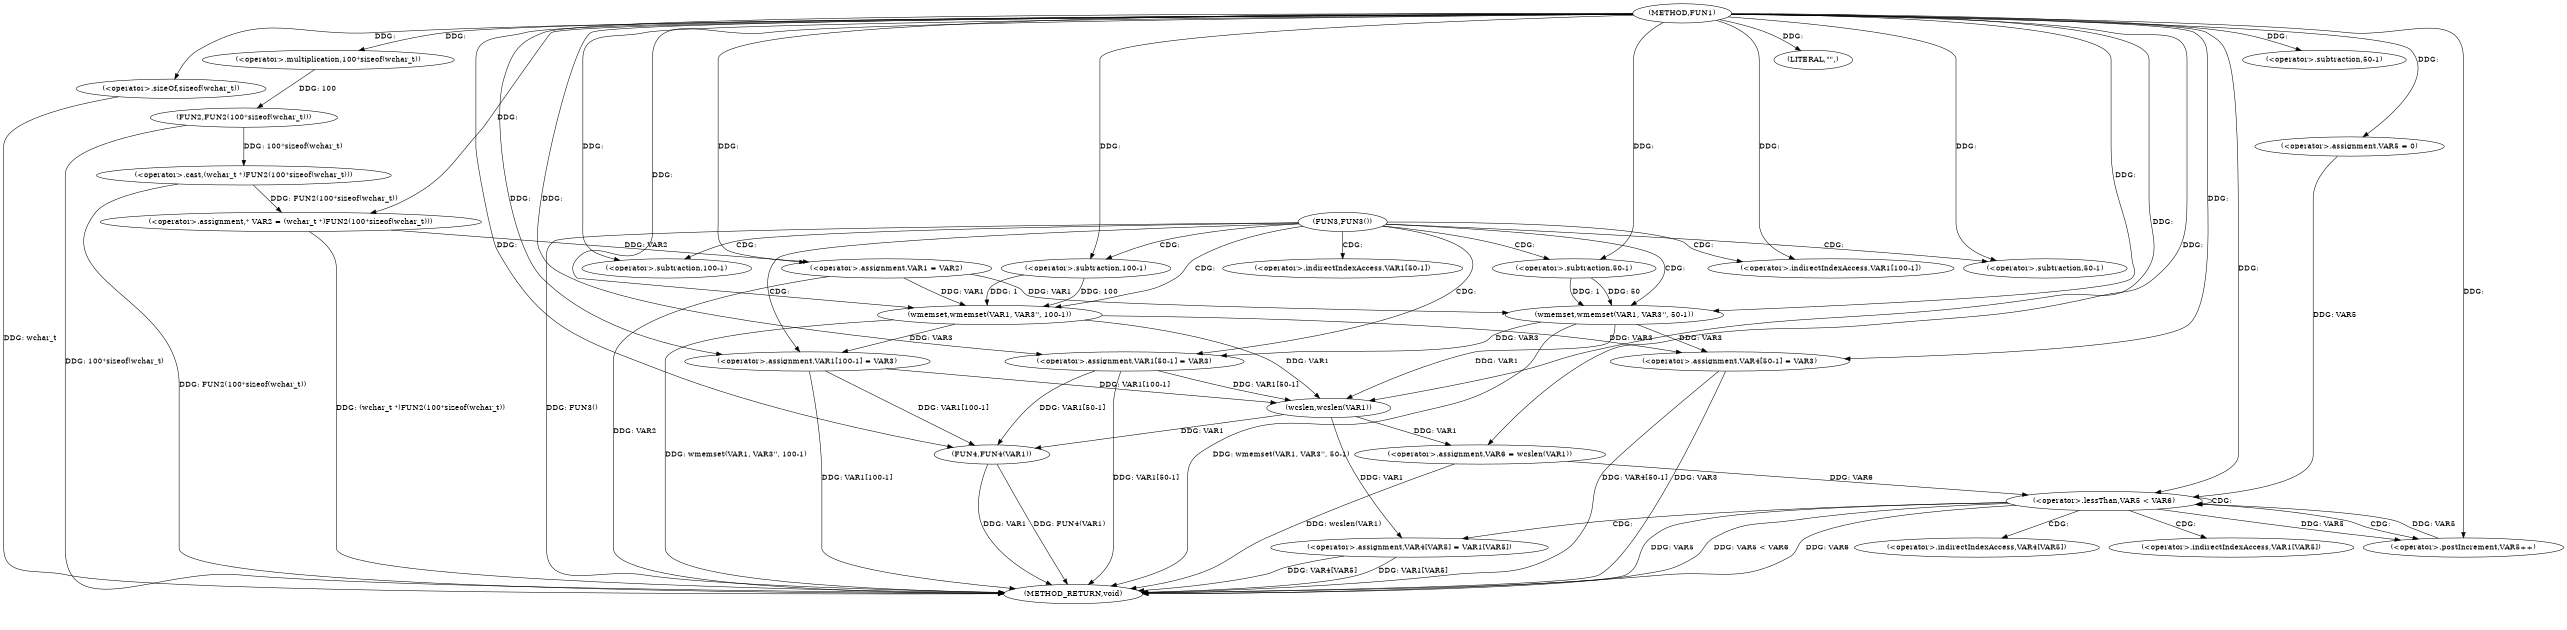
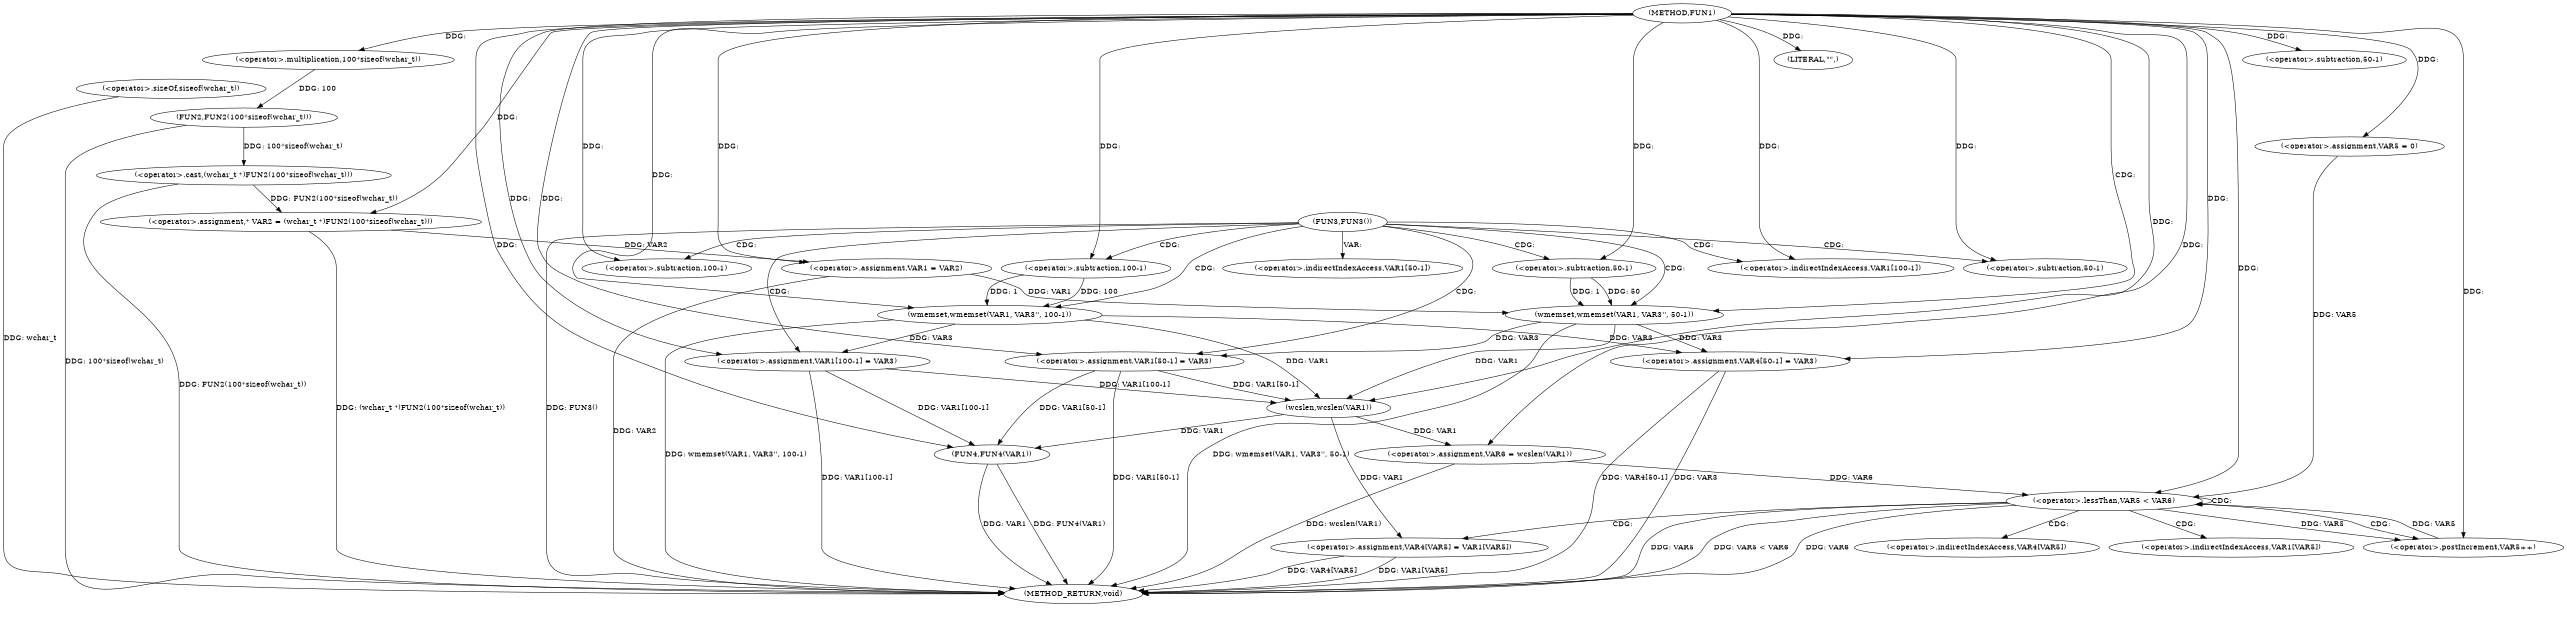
  digraph {
    n1 [label="(METHOD,FUN1)"]
    n2 [label="(<operator>.assignment,* VAR2 = (wchar_t *)FUN2(100*sizeof(wchar_t)))"]
    n3 [label="(<operator>.multiplication,100*sizeof(wchar_t))"]
    n4 [label="(<operator>.sizeOf,sizeof(wchar_t))"]
    n5 [label="(<operator>.assignment,VAR1 = VAR2)"]
    n6 [label="(wmemset,wmemset(VAR1, VAR3'', 100-1))"]
    n7 [label="(<operator>.subtraction,100-1)"]
    n8 [label="(<operator>.assignment,VAR1[100-1] = VAR3)"]
    n9 [label="(<operator>.subtraction,100-1)"]
    n10 [label="(wmemset,wmemset(VAR1, VAR3'', 50-1))"]
    n11 [label="(<operator>.subtraction,50-1)"]
    n12 [label="(<operator>.assignment,VAR1[50-1] = VAR3)"]
    n13 [label="(<operator>.subtraction,50-1)"]
    n14 [label="(LITERAL,\"\",)"]
    n15 [label="(<operator>.assignment,VAR6 = wcslen(VAR1))"]
    n16 [label="(wcslen,wcslen(VAR1))"]
    n17 [label="(<operator>.assignment,VAR5 = 0)"]
    n18 [label="(<operator>.lessThan,VAR5 < VAR6)"]
    n19 [label="(<operator>.postIncrement,VAR5++)"]
    n20 [label="(<operator>.assignment,VAR4[50-1] = VAR3)"]
    n21 [label="(<operator>.subtraction,50-1)"]
    n22 [label="(FUN4,FUN4(VAR1))"]
    n23 [label="(<operator>.indirectIndexAccess,VAR1[100-1])"]
    n24 [label="(METHOD_RETURN,void)"]
    n25 [label="(FUN2,FUN2(100*sizeof(wchar_t)))"]
    n26 [label="(FUN3,FUN3())"]
    n27 [label="(<operator>.indirectIndexAccess,VAR1[50-1])"]
    n28 [label="(<operator>.assignment,VAR4[VAR5] = VAR1[VAR5])"]
    n29 [label="(<operator>.indirectIndexAccess,VAR4[VAR5])"]
    n30 [label="(<operator>.indirectIndexAccess,VAR1[VAR5])"]
    n31 [label="(<operator>.cast,(wchar_t *)FUN2(100*sizeof(wchar_t)))"]
    n1 -> n2 [label="DDG: "]
    n1 -> n3 [label="DDG: "]
-   n1 -> n4 [label="DDG: "]
    n1 -> n5 [label="DDG: "]
    n1 -> n6 [label="DDG: "]
    n1 -> n7 [label="DDG: "]
    n1 -> n8 [label="DDG: "]
    n1 -> n9 [label="DDG: "]
-   n1 -> n10 [label="DDG: "]
+   n1 -> n10 [label="CDG: "]
    n1 -> n11 [label="DDG: "]
    n1 -> n12 [label="DDG: "]
    n1 -> n13 [label="DDG: "]
    n1 -> n14 [label="DDG: "]
    n1 -> n15 [label="DDG: "]
    n1 -> n16 [label="DDG: "]
    n1 -> n17 [label="DDG: "]
    n1 -> n18 [label="DDG: "]
    n1 -> n19 [label="DDG: "]
    n1 -> n20 [label="DDG: "]
    n1 -> n21 [label="DDG: "]
    n1 -> n22 [label="DDG: "]
    n1 -> n23 [label="DDG: "]
    n2 -> n5 [label="DDG: VAR2"]
    n2 -> n24 [label="DDG: (wchar_t *)FUN2(100*sizeof(wchar_t))"]
    n3 -> n25 [label="DDG: 100"]
    n4 -> n24 [label="DDG: wchar_t"]
-   n5 -> n6 [label="DDG: VAR1"]
    n5 -> n10 [label="DDG: VAR1"]
    n5 -> n24 [label="DDG: VAR2"]
    n6 -> n8 [label="DDG: VAR3"]
    n6 -> n16 [label="DDG: VAR1"]
    n6 -> n20 [label="DDG: VAR3"]
    n6 -> n24 [label="DDG: wmemset(VAR1, VAR3'', 100-1)"]
    n7 -> n6 [label="DDG: 100"]
    n7 -> n6 [label="DDG: 1"]
    n8 -> n16 [label="DDG: VAR1[100-1]"]
    n8 -> n22 [label="DDG: VAR1[100-1]"]
    n8 -> n24 [label="DDG: VAR1[100-1]"]
    n10 -> n12 [label="DDG: VAR3"]
    n10 -> n16 [label="DDG: VAR1"]
    n10 -> n20 [label="DDG: VAR3"]
    n10 -> n24 [label="DDG: wmemset(VAR1, VAR3'', 50-1)"]
    n11 -> n10 [label="DDG: 50"]
    n11 -> n10 [label="DDG: 1"]
    n12 -> n16 [label="DDG: VAR1[50-1]"]
    n12 -> n22 [label="DDG: VAR1[50-1]"]
    n12 -> n24 [label="DDG: VAR1[50-1]"]
    n15 -> n18 [label="DDG: VAR6"]
    n15 -> n24 [label="DDG: wcslen(VAR1)"]
    n16 -> n15 [label="DDG: VAR1"]
    n16 -> n22 [label="DDG: VAR1"]
    n16 -> n28 [label="DDG: VAR1"]
    n17 -> n18 [label="DDG: VAR5"]
    n18 -> n18 [label="CDG: "]
    n18 -> n19 [label="DDG: VAR5"]
    n18 -> n19 [label="CDG: "]
    n18 -> n24 [label="DDG: VAR5"]
    n18 -> n24 [label="DDG: VAR5 < VAR6"]
    n18 -> n24 [label="DDG: VAR6"]
    n18 -> n28 [label="CDG: "]
    n18 -> n29 [label="CDG: "]
    n18 -> n30 [label="CDG: "]
    n19 -> n18 [label="DDG: VAR5"]
    n20 -> n24 [label="DDG: VAR3"]
    n20 -> n24 [label="DDG: VAR4[50-1]"]
    n22 -> n24 [label="DDG: FUN4(VAR1)"]
    n22 -> n24 [label="DDG: VAR1"]
    n25 -> n24 [label="DDG: 100*sizeof(wchar_t)"]
    n25 -> n31 [label="DDG: 100*sizeof(wchar_t)"]
    n26 -> n6 [label="CDG: "]
    n26 -> n7 [label="CDG: "]
    n26 -> n8 [label="CDG: "]
    n26 -> n9 [label="CDG: "]
    n26 -> n10 [label="CDG: "]
    n26 -> n11 [label="CDG: "]
    n26 -> n12 [label="CDG: "]
    n26 -> n13 [label="CDG: "]
    n26 -> n23 [label="CDG: "]
    n26 -> n24 [label="DDG: FUN3()"]
-   n26 -> n27 [label="CDG: "]
+   n26 -> n27 [label="VAR: "]
    n28 -> n24 [label="DDG: VAR1[VAR5]"]
    n28 -> n24 [label="DDG: VAR4[VAR5]"]
    n31 -> n2 [label="DDG: FUN2(100*sizeof(wchar_t))"]
    n31 -> n24 [label="DDG: FUN2(100*sizeof(wchar_t))"]
  }
